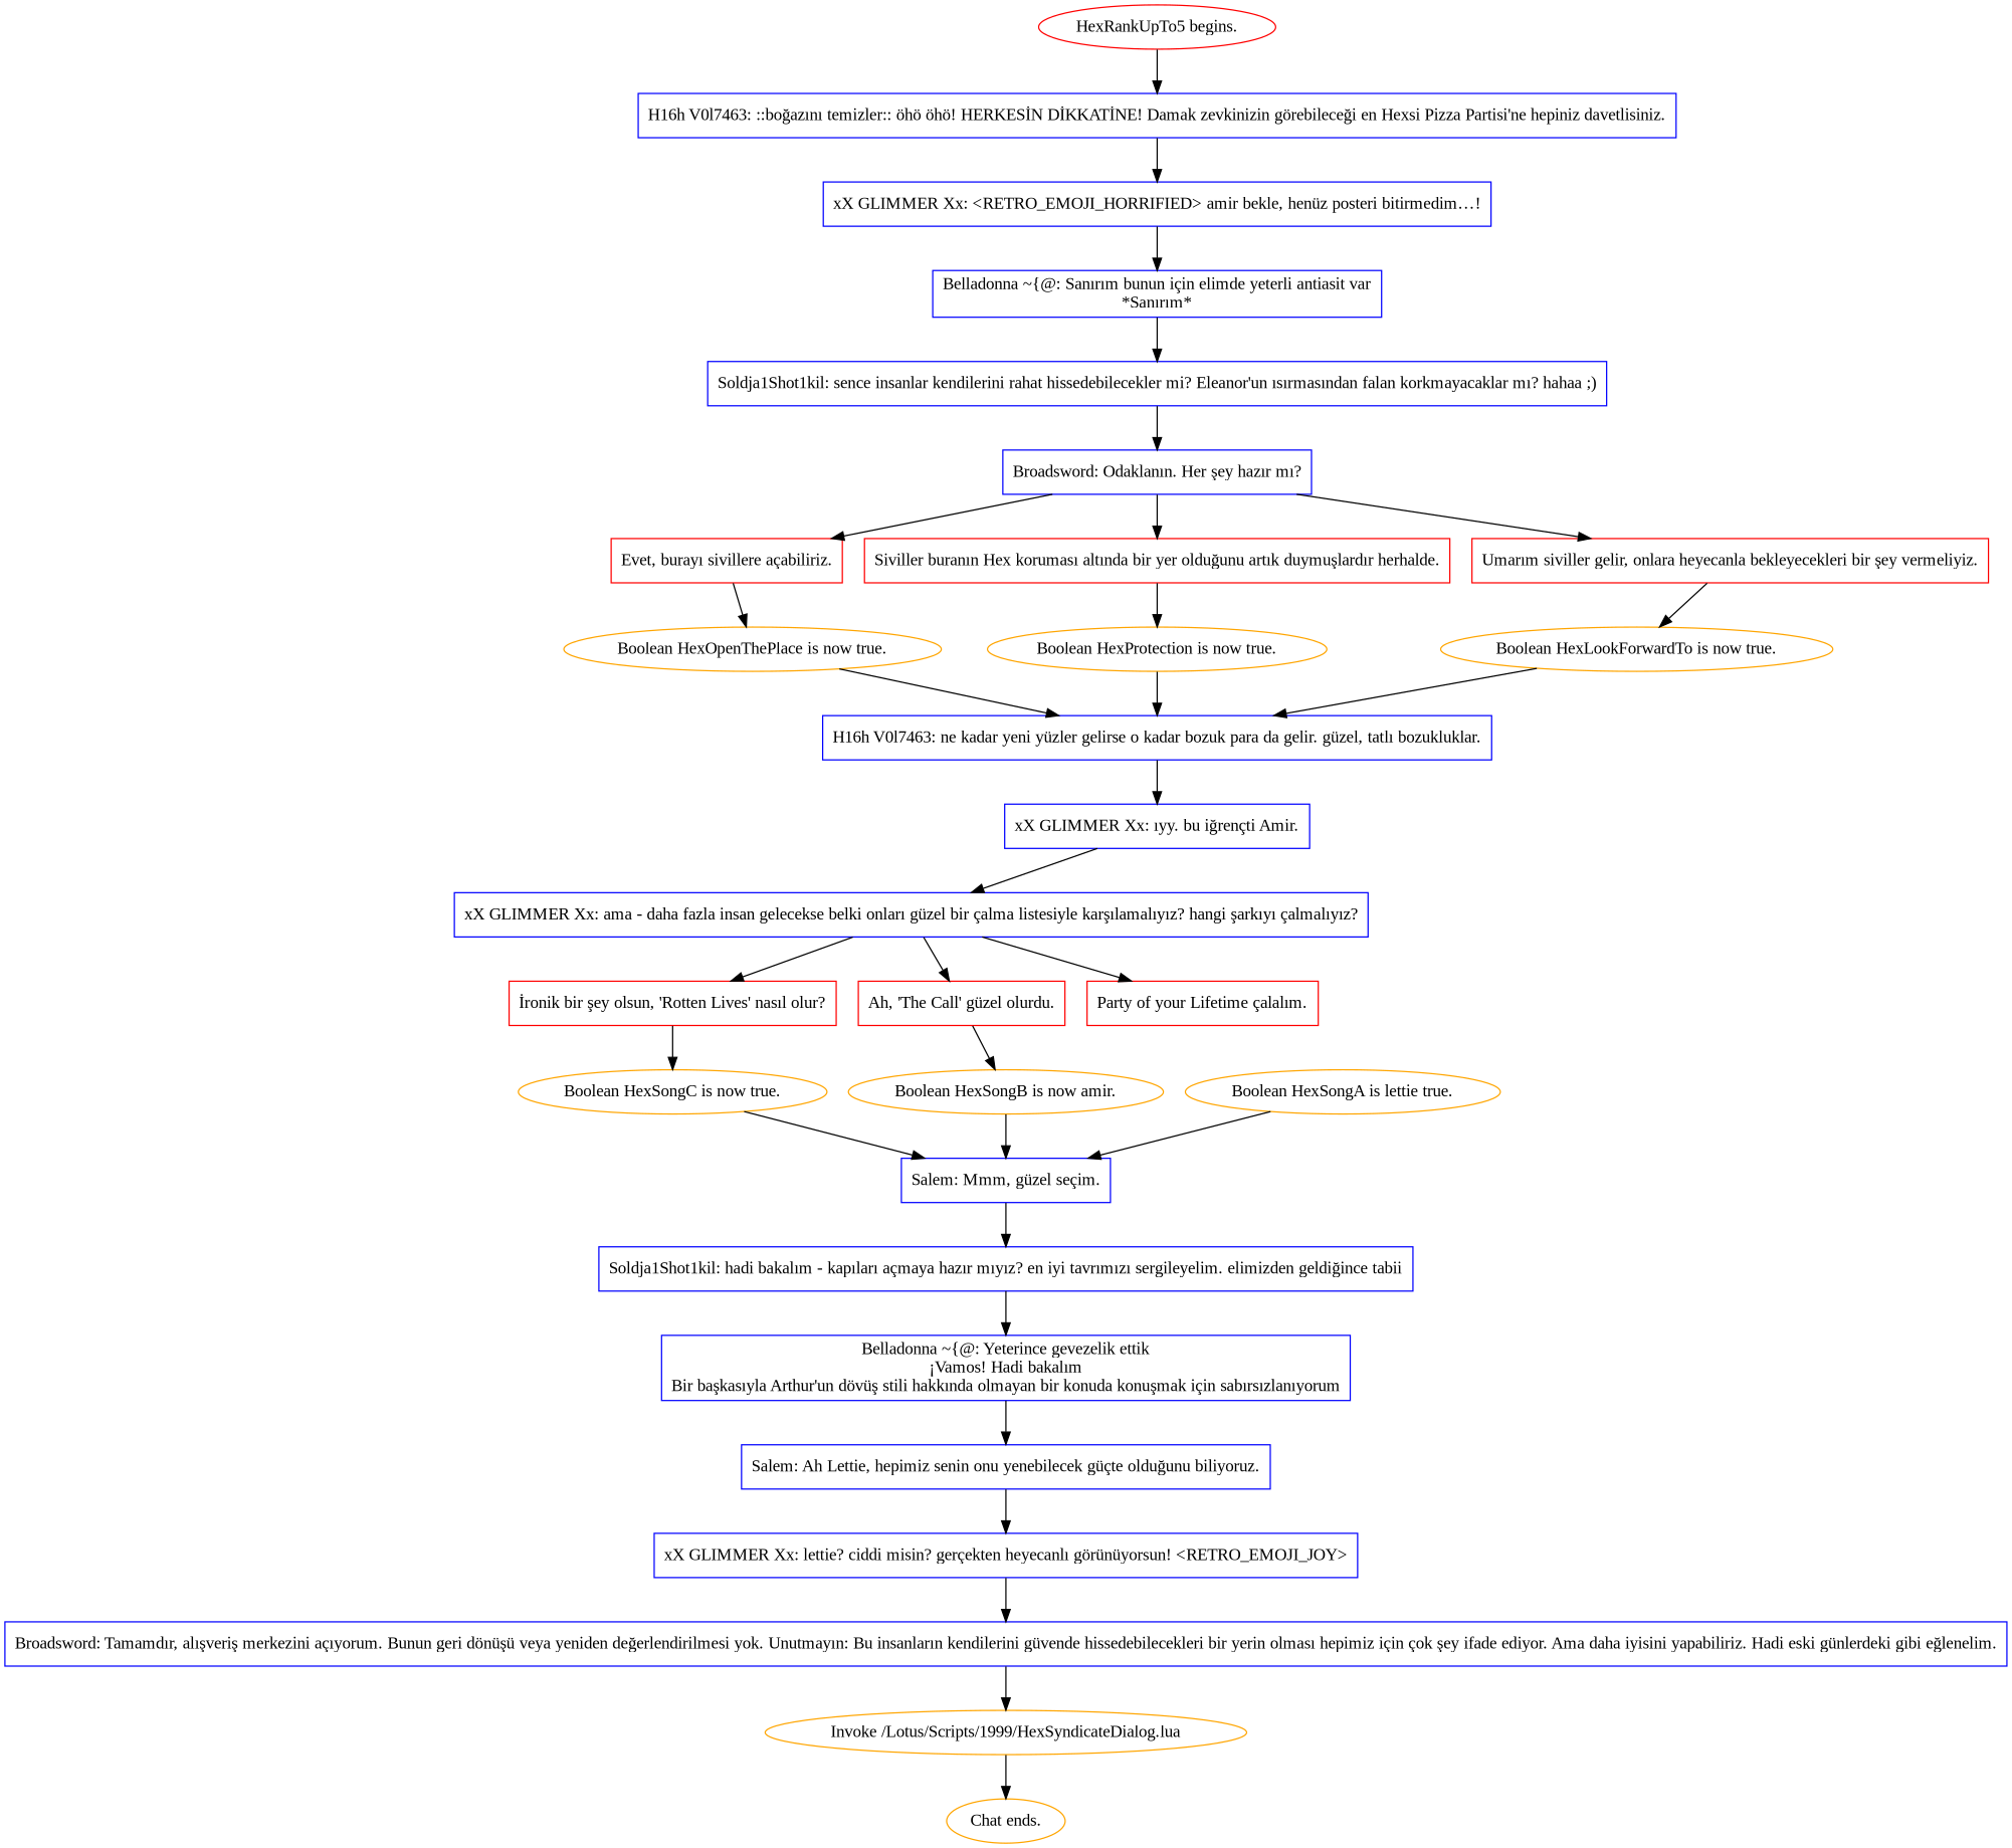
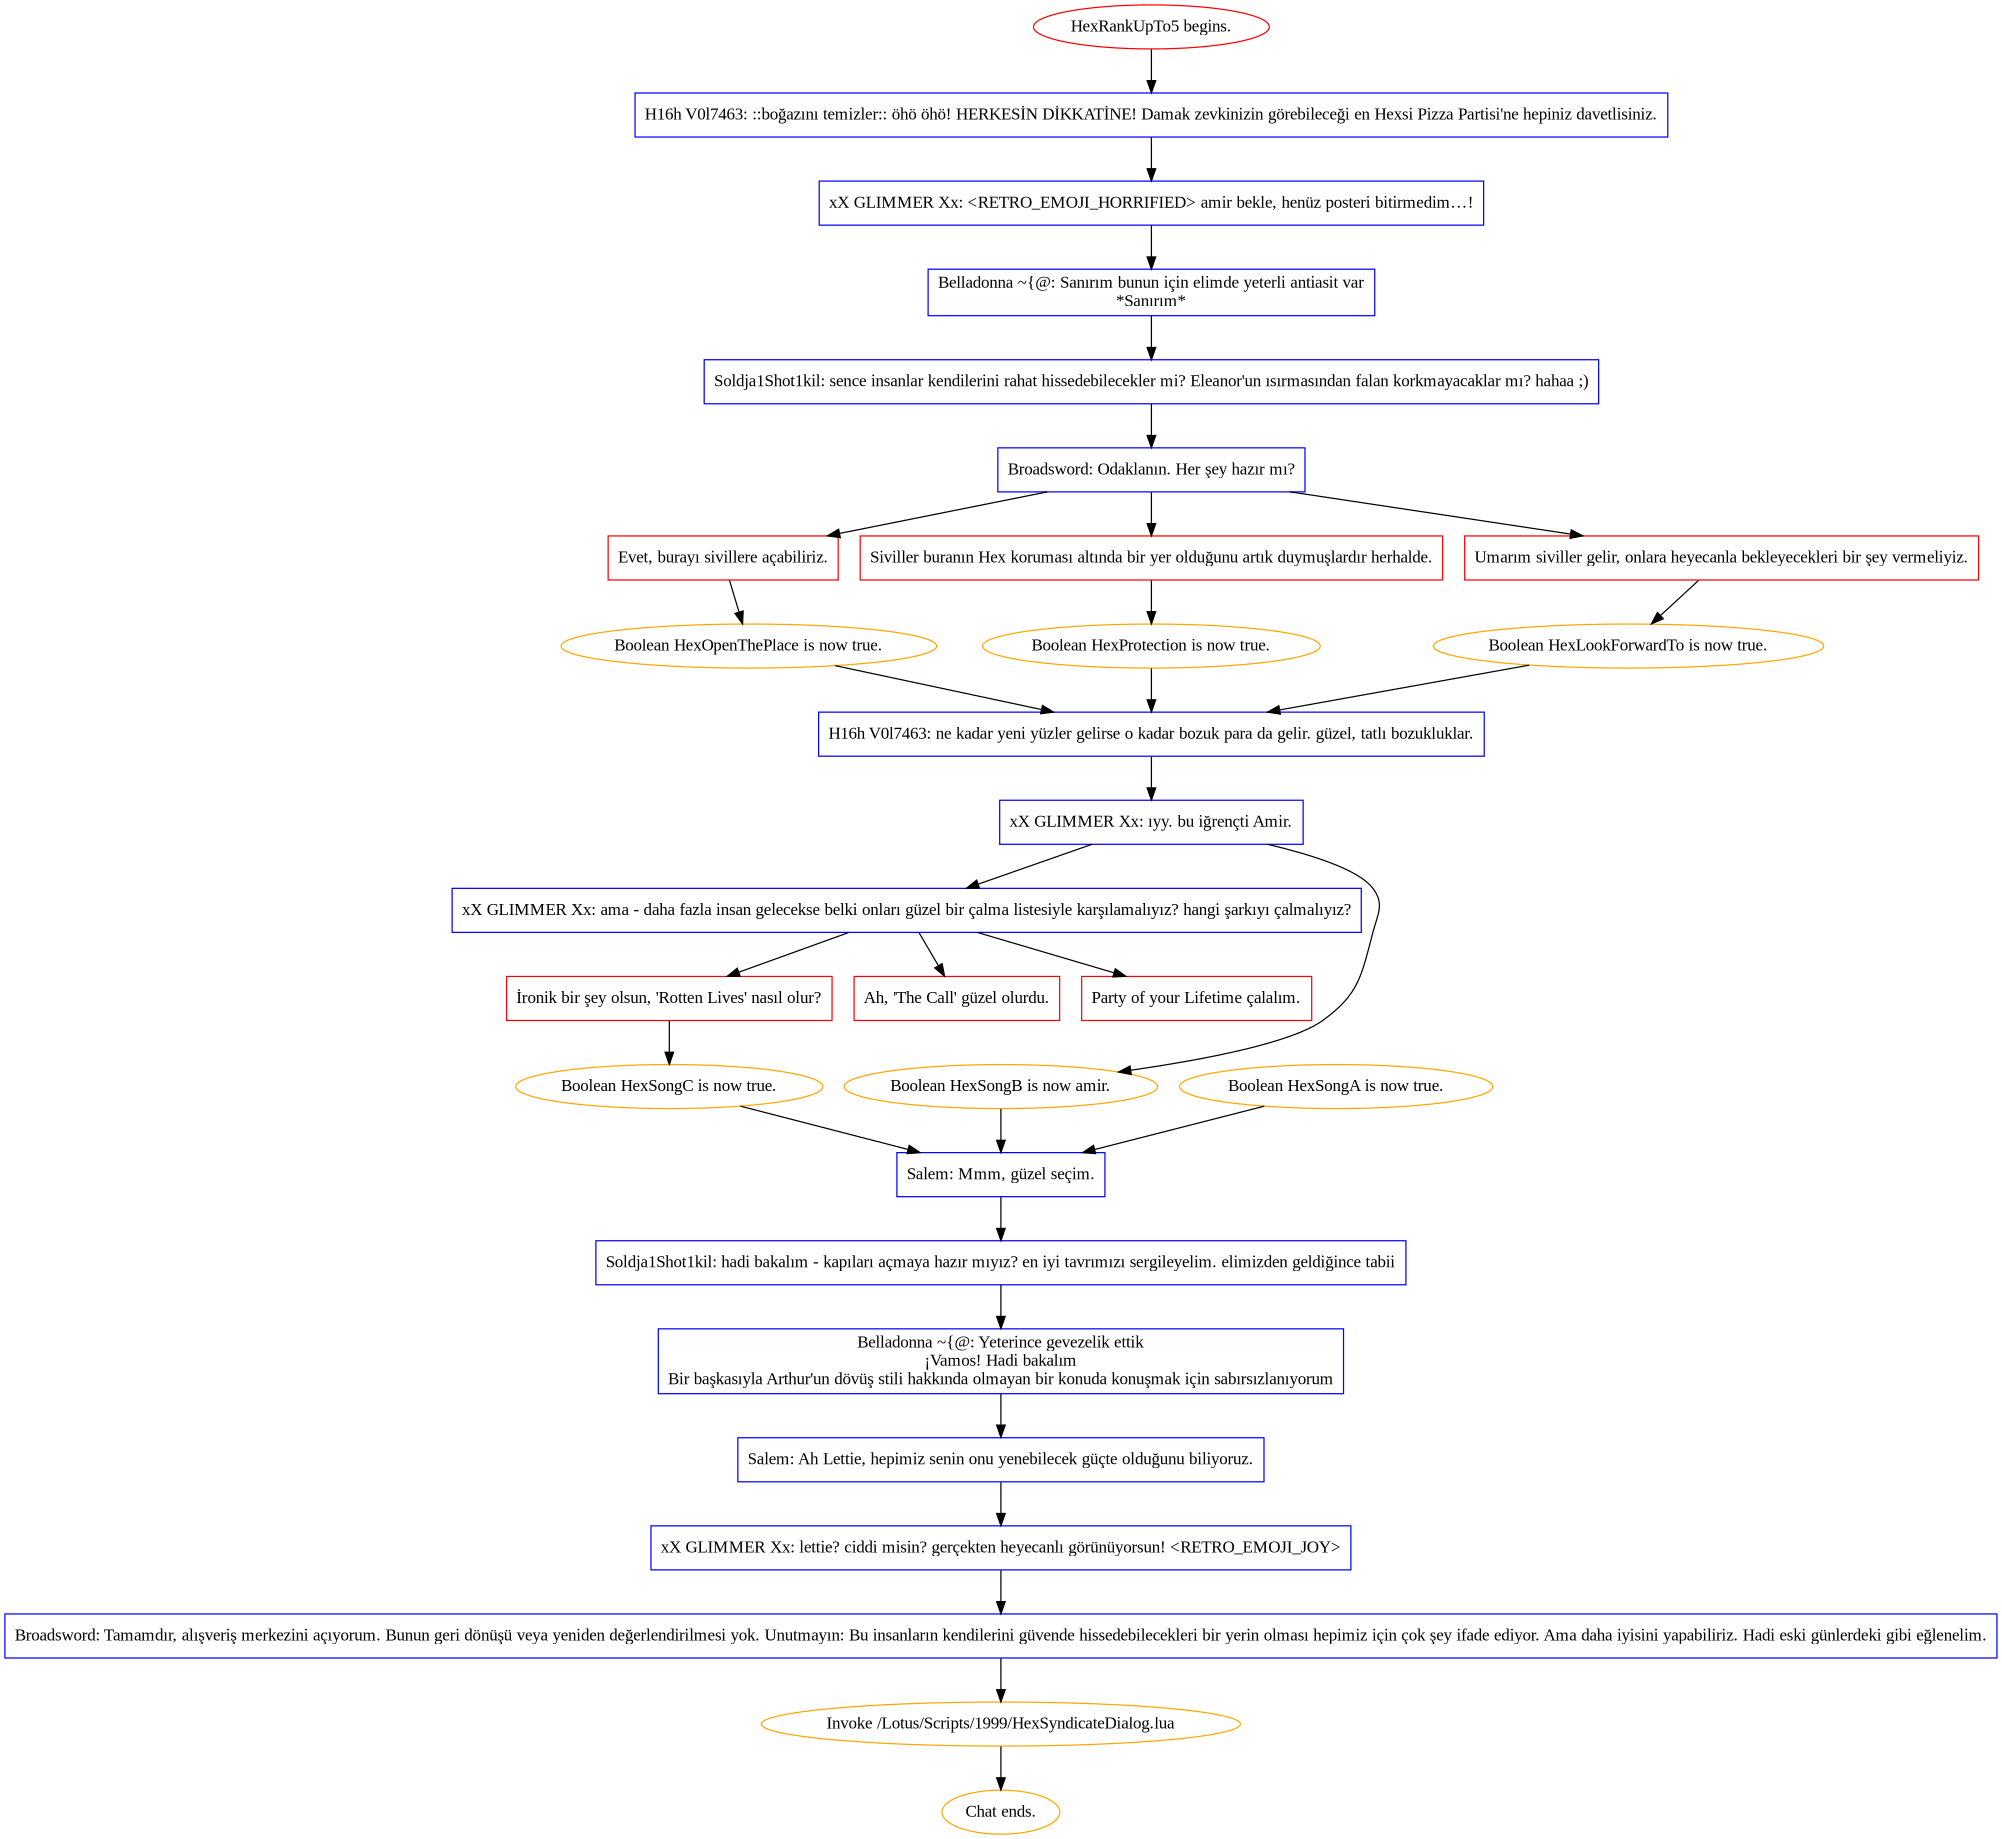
  digraph {
    fontname="Liberation Serif"
    node [color=blue fontname="Liberation Serif" shape=box]
    edge [fontname="Liberation Serif"]
    "HexRankUpTo5 begins." [color=red shape=""]
    n2 [label="H16h V0l7463: ::boğazını temizler:: öhö öhö! HERKESİN DİKKATİNE! Damak zevkinizin görebileceği en Hexsi Pizza Partisi'ne hepiniz davetlisiniz."]
    n3 [label="xX GLIMMER Xx: <RETRO_EMOJI_HORRIFIED> amir bekle, henüz posteri bitirmedim…!"]
    n4 [label="Belladonna ~{@: Sanırım bunun için elimde yeterli antiasit var\n*Sanırım*"]
    n5 [label="Soldja1Shot1kil: sence insanlar kendilerini rahat hissedebilecekler mi? Eleanor'un ısırmasından falan korkmayacaklar mı? hahaa ;)"]
    n6 [label="Broadsword: Odaklanın. Her şey hazır mı?"]
    n7 [color=red label="Evet, burayı sivillere açabiliriz."]
    n8 [color=red label="Siviller buranın Hex koruması altında bir yer olduğunu artık duymuşlardır herhalde."]
    n9 [color=red label="Umarım siviller gelir, onlara heyecanla bekleyecekleri bir şey vermeliyiz."]
    n10 [color=orange label="Boolean HexOpenThePlace is now true." shape=""]
    n11 [color=orange label="Boolean HexProtection is now true." shape=""]
    n12 [color=orange label="Boolean HexLookForwardTo is now true." shape=""]
    n13 [label="H16h V0l7463: ne kadar yeni yüzler gelirse o kadar bozuk para da gelir. güzel, tatlı bozukluklar."]
    n14 [label="xX GLIMMER Xx: ıyy. bu iğrençti Amir."]
    n15 [label="xX GLIMMER Xx: ama - daha fazla insan gelecekse belki onları güzel bir çalma listesiyle karşılamalıyız? hangi şarkıyı çalmalıyız?"]
    n16 [color=red label="Party of your Lifetime çalalım."]
    n17 [color=red label="Ah, 'The Call' güzel olurdu."]
    n18 [color=red label="İronik bir şey olsun, 'Rotten Lives' nasıl olur?"]
    n19 [color=orange label="Boolean HexSongB is now amir." shape=""]
    n20 [color=orange label="Boolean HexSongC is now true." shape=""]
-   n21 [color=orange label="Boolean HexSongA is lettie true." shape=""]
+   n21 [color=orange label="Boolean HexSongA is now true." shape=""]
    n22 [label="Salem: Mmm, güzel seçim."]
    n23 [label="Soldja1Shot1kil: hadi bakalım - kapıları açmaya hazır mıyız? en iyi tavrımızı sergileyelim. elimizden geldiğince tabii"]
    n24 [label="Belladonna ~{@: Yeterince gevezelik ettik\n¡Vamos! Hadi bakalım\nBir başkasıyla Arthur'un dövüş stili hakkında olmayan bir konuda konuşmak için sabırsızlanıyorum"]
    n25 [label="Salem: Ah Lettie, hepimiz senin onu yenebilecek güçte olduğunu biliyoruz."]
    n26 [label="xX GLIMMER Xx: lettie? ciddi misin? gerçekten heyecanlı görünüyorsun! <RETRO_EMOJI_JOY>"]
    n27 [label="Broadsword: Tamamdır, alışveriş merkezini açıyorum. Bunun geri dönüşü veya yeniden değerlendirilmesi yok. Unutmayın: Bu insanların kendilerini güvende hissedebilecekleri bir yerin olması hepimiz için çok şey ifade ediyor. Ama daha iyisini yapabiliriz. Hadi eski günlerdeki gibi eğlenelim."]
    n28 [color=orange label="Invoke /Lotus/Scripts/1999/HexSyndicateDialog.lua" shape=""]
    "Chat ends." [color=orange shape=""]
    "HexRankUpTo5 begins." -> n2
    n2 -> n3
    n3 -> n4
    n4 -> n5
    n5 -> n6
    n6 -> n7
    n6 -> n8
    n6 -> n9
    n7 -> n10
    n8 -> n11
    n9 -> n12
    n10 -> n13
    n11 -> n13
    n12 -> n13
    n13 -> n14
    n14 -> n15
    n15 -> n16
    n15 -> n17
    n15 -> n18
-   n17 -> n19
+   n14 -> n19
    n18 -> n20
    n19 -> n22
    n20 -> n22
    n21 -> n22
    n22 -> n23
    n23 -> n24
    n24 -> n25
    n25 -> n26
    n26 -> n27
    n27 -> n28
    n28 -> "Chat ends."
  }
